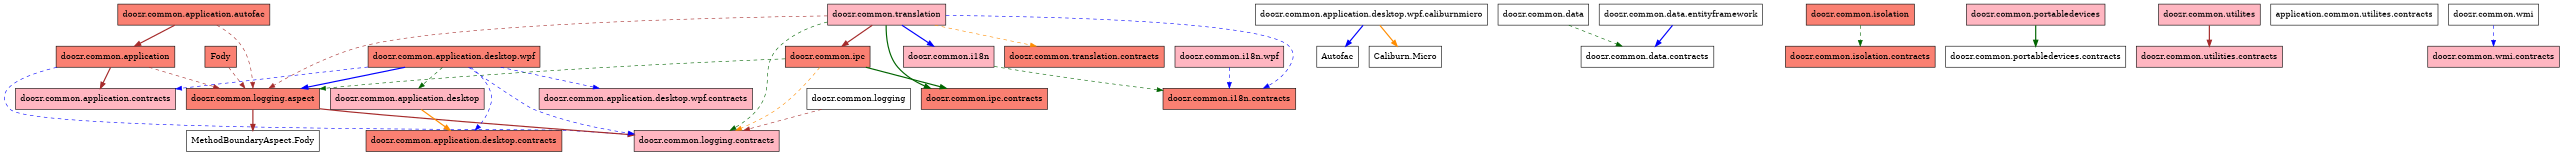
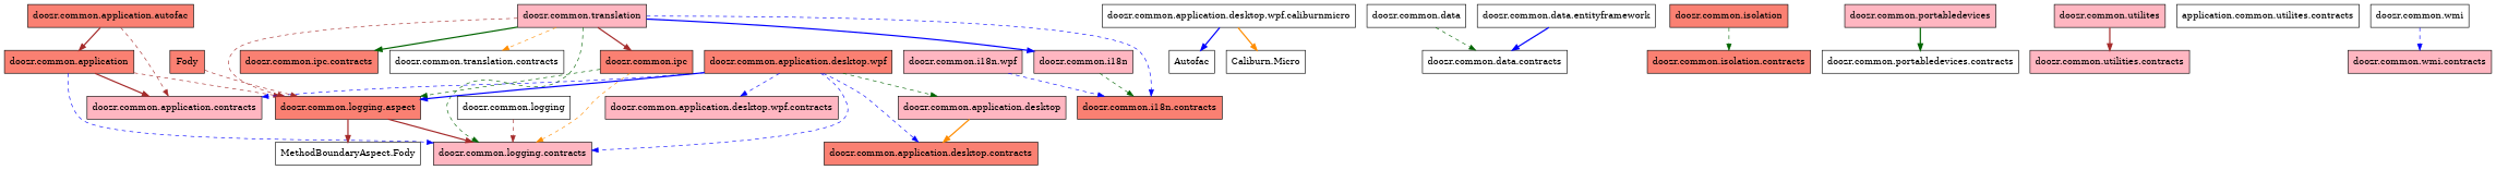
  digraph {
    rankdir=TB
    node [fillcolor=salmon shape=box style=filled]
    edge [color=blue style=dashed]
    "doozr.common.application.contracts" [fillcolor=lightpink]
    "doozr.common.application"
    "doozr.common.logging.aspect"
    "doozr.common.logging.contracts" [fillcolor=lightpink]
    "MethodBoundaryAspect.Fody" [fillcolor=white]
    "doozr.common.application.autofac"
    "doozr.common.application.desktop" [fillcolor=lightpink]
    "doozr.common.application.desktop.contracts"
    "doozr.common.application.desktop.wpf"
    "doozr.common.application.desktop.wpf.contracts" [fillcolor=lightpink]
    "doozr.common.application.desktop.wpf.caliburnmicro" [fillcolor=white]
    Autofac [fillcolor=white]
    "Caliburn.Micro" [fillcolor=white]
    "doozr.common.data" [fillcolor=white]
    "doozr.common.data.contracts" [fillcolor=white]
    "doozr.common.data.entityframework" [fillcolor=white]
    "doozr.common.i18n" [fillcolor=lightpink]
    "doozr.common.i18n.contracts"
    "doozr.common.i18n.wpf" [fillcolor=lightpink]
    "doozr.common.ipc"
    "doozr.common.ipc.contracts"
    "doozr.common.isolation"
    "doozr.common.isolation.contracts"
    "doozr.common.logging" [fillcolor=white]
    Fody
    "doozr.common.portabledevices" [fillcolor=lightpink]
    "doozr.common.portabledevices.contracts" [fillcolor=white]
    "doozr.common.translation" [fillcolor=lightpink]
-   "doozr.common.translation.contracts"
+   "doozr.common.translation.contracts" [fillcolor=white]
    "doozr.common.utilites" [fillcolor=lightpink]
    "doozr.common.utilities.contracts" [fillcolor=lightpink]
    n32 [fillcolor=white label="application.common.utilites.contracts"]
    "doozr.common.wmi" [fillcolor=white]
    "doozr.common.wmi.contracts" [fillcolor=lightpink]
    "doozr.common.application" -> "doozr.common.application.contracts" [color=brown style=bold]
    "doozr.common.application" -> "doozr.common.logging.aspect" [color=brown]
    "doozr.common.application" -> "doozr.common.logging.contracts"
    "doozr.common.logging.aspect" -> "doozr.common.logging.contracts" [color=brown style=bold]
    "doozr.common.logging.aspect" -> "MethodBoundaryAspect.Fody" [color=brown style=bold]
-   "doozr.common.application.autofac" -> "doozr.common.logging.aspect" [color=brown]
+   "doozr.common.application.autofac" -> "doozr.common.application.contracts" [color=brown]
    "doozr.common.application.autofac" -> "doozr.common.application" [color=brown style=bold]
    "doozr.common.application.desktop" -> "doozr.common.application.desktop.contracts" [color=darkorange style=bold]
    "doozr.common.application.desktop.wpf" -> "doozr.common.application.contracts"
    "doozr.common.application.desktop.wpf" -> "doozr.common.logging.aspect" [style=bold]
    "doozr.common.application.desktop.wpf" -> "doozr.common.logging.contracts"
    "doozr.common.application.desktop.wpf" -> "doozr.common.application.desktop" [color=darkgreen]
    "doozr.common.application.desktop.wpf" -> "doozr.common.application.desktop.contracts"
    "doozr.common.application.desktop.wpf" -> "doozr.common.application.desktop.wpf.contracts"
    "doozr.common.application.desktop.wpf.caliburnmicro" -> Autofac [style=bold]
    "doozr.common.application.desktop.wpf.caliburnmicro" -> "Caliburn.Micro" [color=darkorange style=bold]
    "doozr.common.data" -> "doozr.common.data.contracts" [color=darkgreen]
    "doozr.common.data.entityframework" -> "doozr.common.data.contracts" [style=bold]
    "doozr.common.i18n" -> "doozr.common.i18n.contracts" [color=darkgreen]
    "doozr.common.i18n.wpf" -> "doozr.common.i18n.contracts"
    "doozr.common.ipc" -> "doozr.common.logging.aspect" [color=darkgreen]
    "doozr.common.ipc" -> "doozr.common.logging.contracts" [color=darkorange]
-   "doozr.common.ipc" -> "doozr.common.ipc.contracts" [color=darkgreen style=bold]
    "doozr.common.isolation" -> "doozr.common.isolation.contracts" [color=darkgreen]
    "doozr.common.logging" -> "doozr.common.logging.contracts" [color=brown]
    Fody -> "doozr.common.logging.aspect" [color=brown]
    "doozr.common.portabledevices" -> "doozr.common.portabledevices.contracts" [color=darkgreen style=bold]
    "doozr.common.translation" -> "doozr.common.logging.aspect" [color=brown]
    "doozr.common.translation" -> "doozr.common.logging.contracts" [color=darkgreen]
    "doozr.common.translation" -> "doozr.common.i18n" [style=bold]
    "doozr.common.translation" -> "doozr.common.i18n.contracts"
    "doozr.common.translation" -> "doozr.common.ipc" [color=brown style=bold]
    "doozr.common.translation" -> "doozr.common.ipc.contracts" [color=darkgreen style=bold]
    "doozr.common.translation" -> "doozr.common.translation.contracts" [color=darkorange]
    "doozr.common.utilites" -> "doozr.common.utilities.contracts" [color=brown style=bold]
    "doozr.common.wmi" -> "doozr.common.wmi.contracts"
  }
